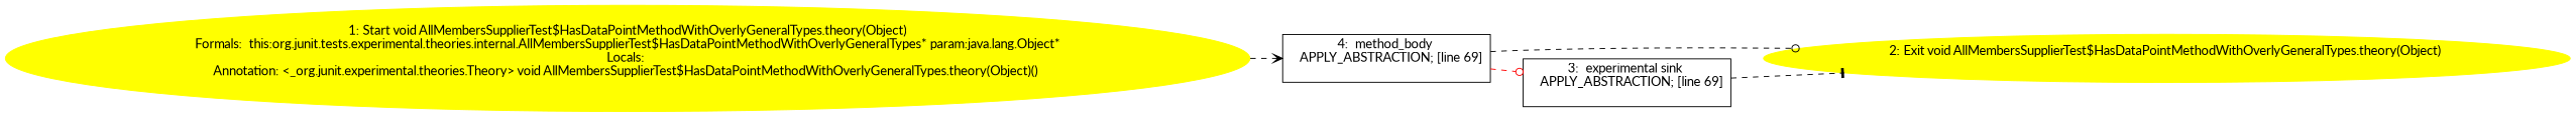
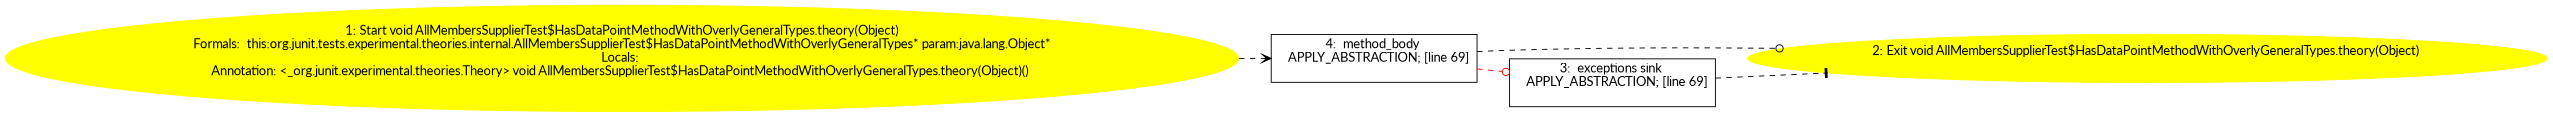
  digraph {
    rankdir=LR
    fontname=Lato
    node [fontname=Lato]
    edge [style=dashed arrowhead=odot fontname=Lato]
    n1 [color=yellow label="1: Start void AllMembersSupplierTest$HasDataPointMethodWithOverlyGeneralTypes.theory(Object)\nFormals:  this:org.junit.tests.experimental.theories.internal.AllMembersSupplierTest$HasDataPointMethodWithOverlyGeneralTypes* param:java.lang.Object*\nLocals: \nAnnotation: <_org.junit.experimental.theories.Theory> void AllMembersSupplierTest$HasDataPointMethodWithOverlyGeneralTypes.theory(Object)() \n  " style=filled]
    n2 [label="4:  method_body \n   APPLY_ABSTRACTION; [line 69]\n " shape=box]
    n3 [color=yellow label="2: Exit void AllMembersSupplierTest$HasDataPointMethodWithOverlyGeneralTypes.theory(Object) \n  " style=filled]
-   n4 [label="3:  experimental sink \n   APPLY_ABSTRACTION; [line 69]\n " shape=box]
+   n4 [label="3:  exceptions sink \n   APPLY_ABSTRACTION; [line 69]\n " shape=box]
    n1 -> n2 [arrowhead=vee]
    n2 -> n3
    n2 -> n4 [color=red]
    n4 -> n3 [arrowhead=tee]
  }
